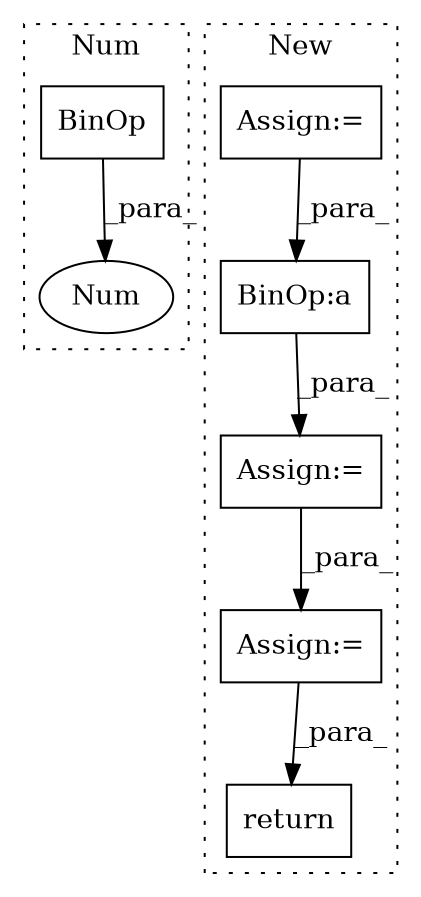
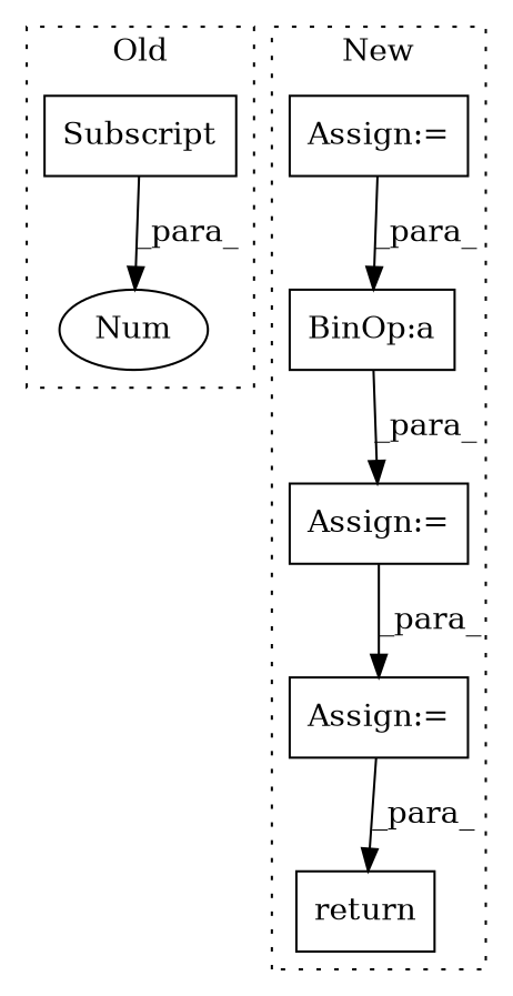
  digraph {
    node [a=68 l=3 shape=box]
-   n1 [a=63 l="13,0" label=BinOp s="5395,0"]
+   n1 [a=63 l="13,0" label=Subscript s="5395,0"]
    n2 [a=76 l=1 label=Num s=5406 shape=ellipse]
    n3 [a=93 l=7 label=return s=7979]
    n4 [label="Assign:=" s=7900]
    n5 [label="Assign:=" s=7292]
    n6 [label="Assign:=" s=7666]
    n7 [a=82 label="BinOp:a" s=7559]
    subgraph cluster_1 {
-     label=Num
+     label=Old
      style=dotted
      n1
      n2
    }
    subgraph cluster_2 {
      label=New
      style=dotted
      n3
      n4
      n5
      n6
      n7
    }
    n1 -> n2 [label=_para_]
    n4 -> n3 [label=_para_]
    n5 -> n7 [label=_para_]
    n6 -> n4 [label=_para_]
    n7 -> n6 [label=_para_]
  }
